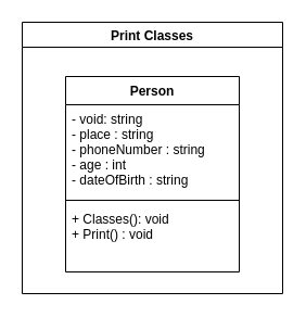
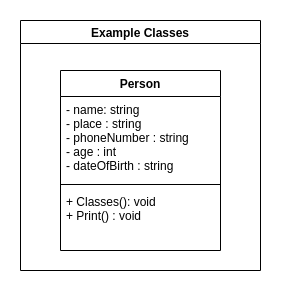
  <mxCell id="0" />
  <mxCell id="1" parent="0" />
- <mxCell id="2" value="Print Classes" style="swimlane;" parent="1" vertex="1"><mxGeometry x="20" y="20" width="240" height="250" as="geometry" /></mxCell>
+ <mxCell id="2" value="Example Classes" style="swimlane;" parent="1" vertex="1"><mxGeometry x="20" y="20" width="240" height="250" as="geometry" /></mxCell>
  <mxCell id="3" value="Person" style="swimlane;fontStyle=1;align=center;verticalAlign=top;childLayout=stackLayout;horizontal=1;startSize=26;horizontalStack=0;resizeParent=1;resizeParentMax=0;resizeLast=0;collapsible=1;marginBottom=0;" parent="2" vertex="1"><mxGeometry x="40" y="50" width="160" height="180" as="geometry" /></mxCell>
- <mxCell id="4" value="- void: string&#10;- place : string&#10;- phoneNumber : string&#10;- age : int&#10;- dateOfBirth : string" style="text;strokeColor=none;fillColor=none;align=left;verticalAlign=top;spacingLeft=4;spacingRight=4;overflow=hidden;rotatable=0;points=[[0,0.5],[1,0.5]];portConstraint=eastwest;" parent="3" vertex="1"><mxGeometry y="26" width="160" height="84" as="geometry" /></mxCell>
+ <mxCell id="4" value="- name: string&#10;- place : string&#10;- phoneNumber : string&#10;- age : int&#10;- dateOfBirth : string" style="text;strokeColor=none;fillColor=none;align=left;verticalAlign=top;spacingLeft=4;spacingRight=4;overflow=hidden;rotatable=0;points=[[0,0.5],[1,0.5]];portConstraint=eastwest;" parent="3" vertex="1"><mxGeometry y="26" width="160" height="84" as="geometry" /></mxCell>
  <mxCell id="5" value="" style="line;strokeWidth=1;fillColor=none;align=left;verticalAlign=middle;spacingTop=-1;spacingLeft=3;spacingRight=3;rotatable=0;labelPosition=right;points=[];portConstraint=eastwest;" parent="3" vertex="1"><mxGeometry y="110" width="160" height="8" as="geometry" /></mxCell>
  <mxCell id="6" value="+ Classes(): void&#10;+ Print() : void&#10;" style="text;strokeColor=none;fillColor=none;align=left;verticalAlign=top;spacingLeft=4;spacingRight=4;overflow=hidden;rotatable=0;points=[[0,0.5],[1,0.5]];portConstraint=eastwest;" parent="3" vertex="1"><mxGeometry y="118" width="160" height="62" as="geometry" /></mxCell>
